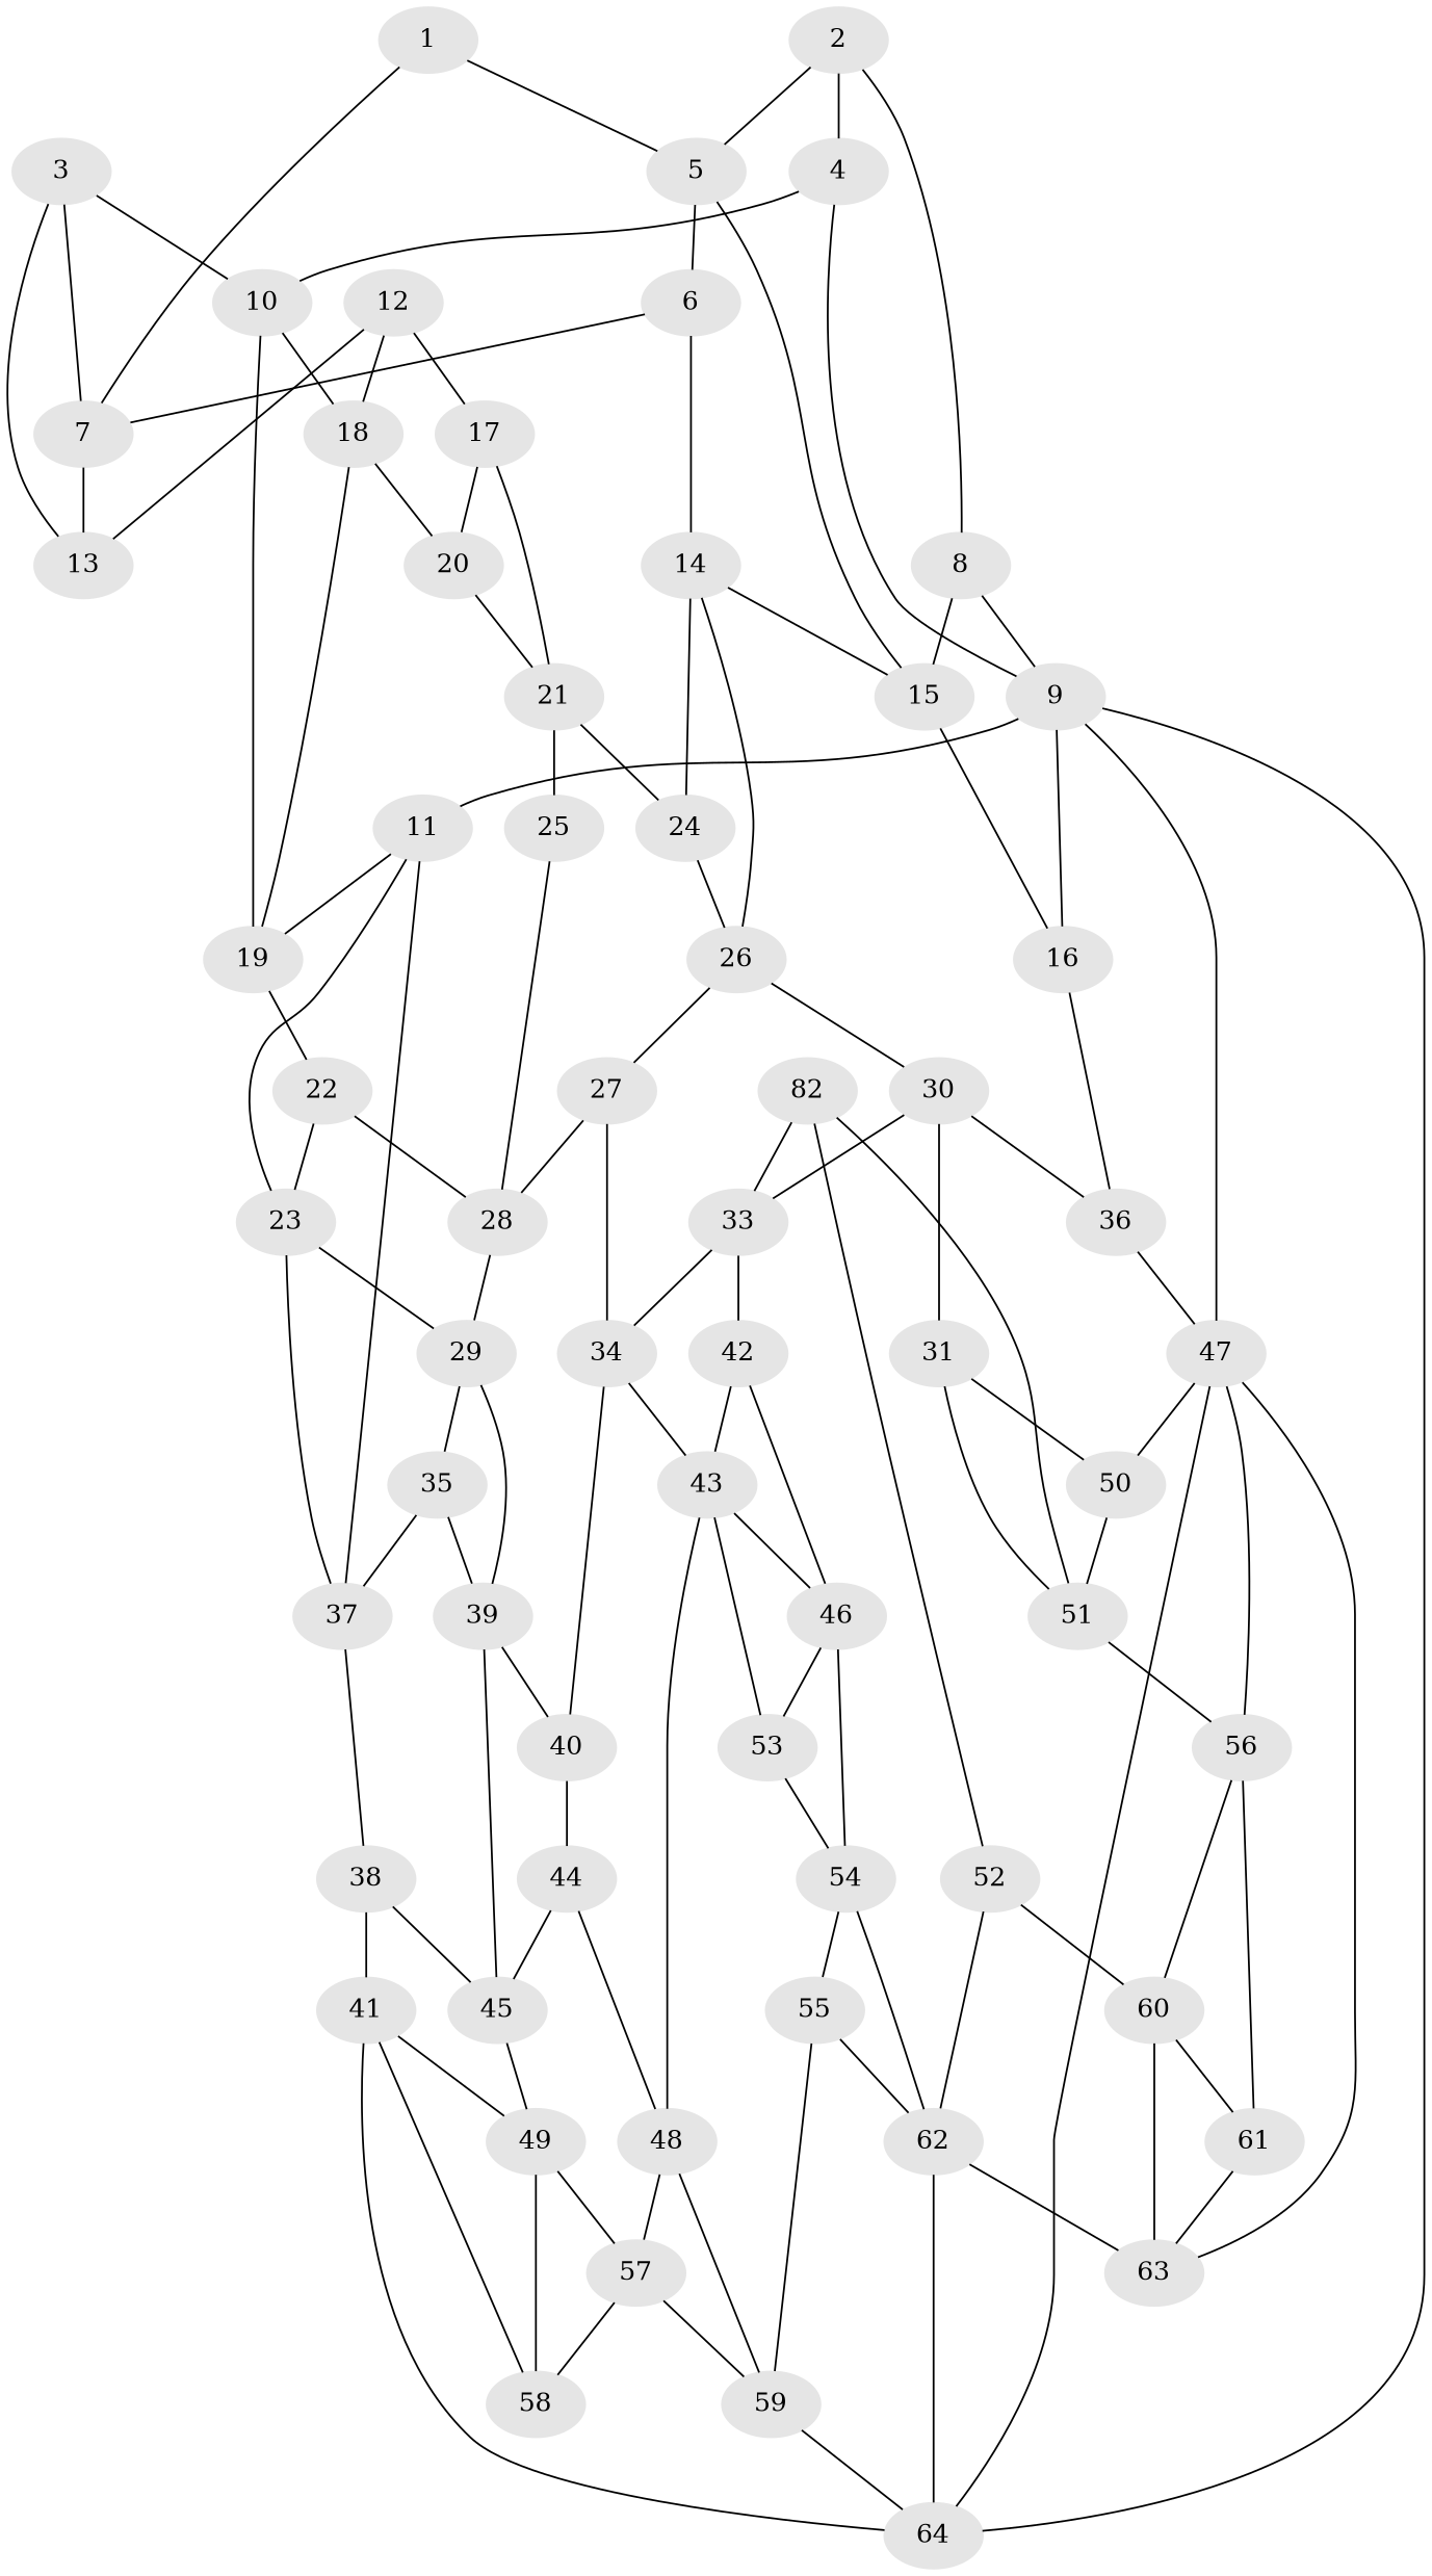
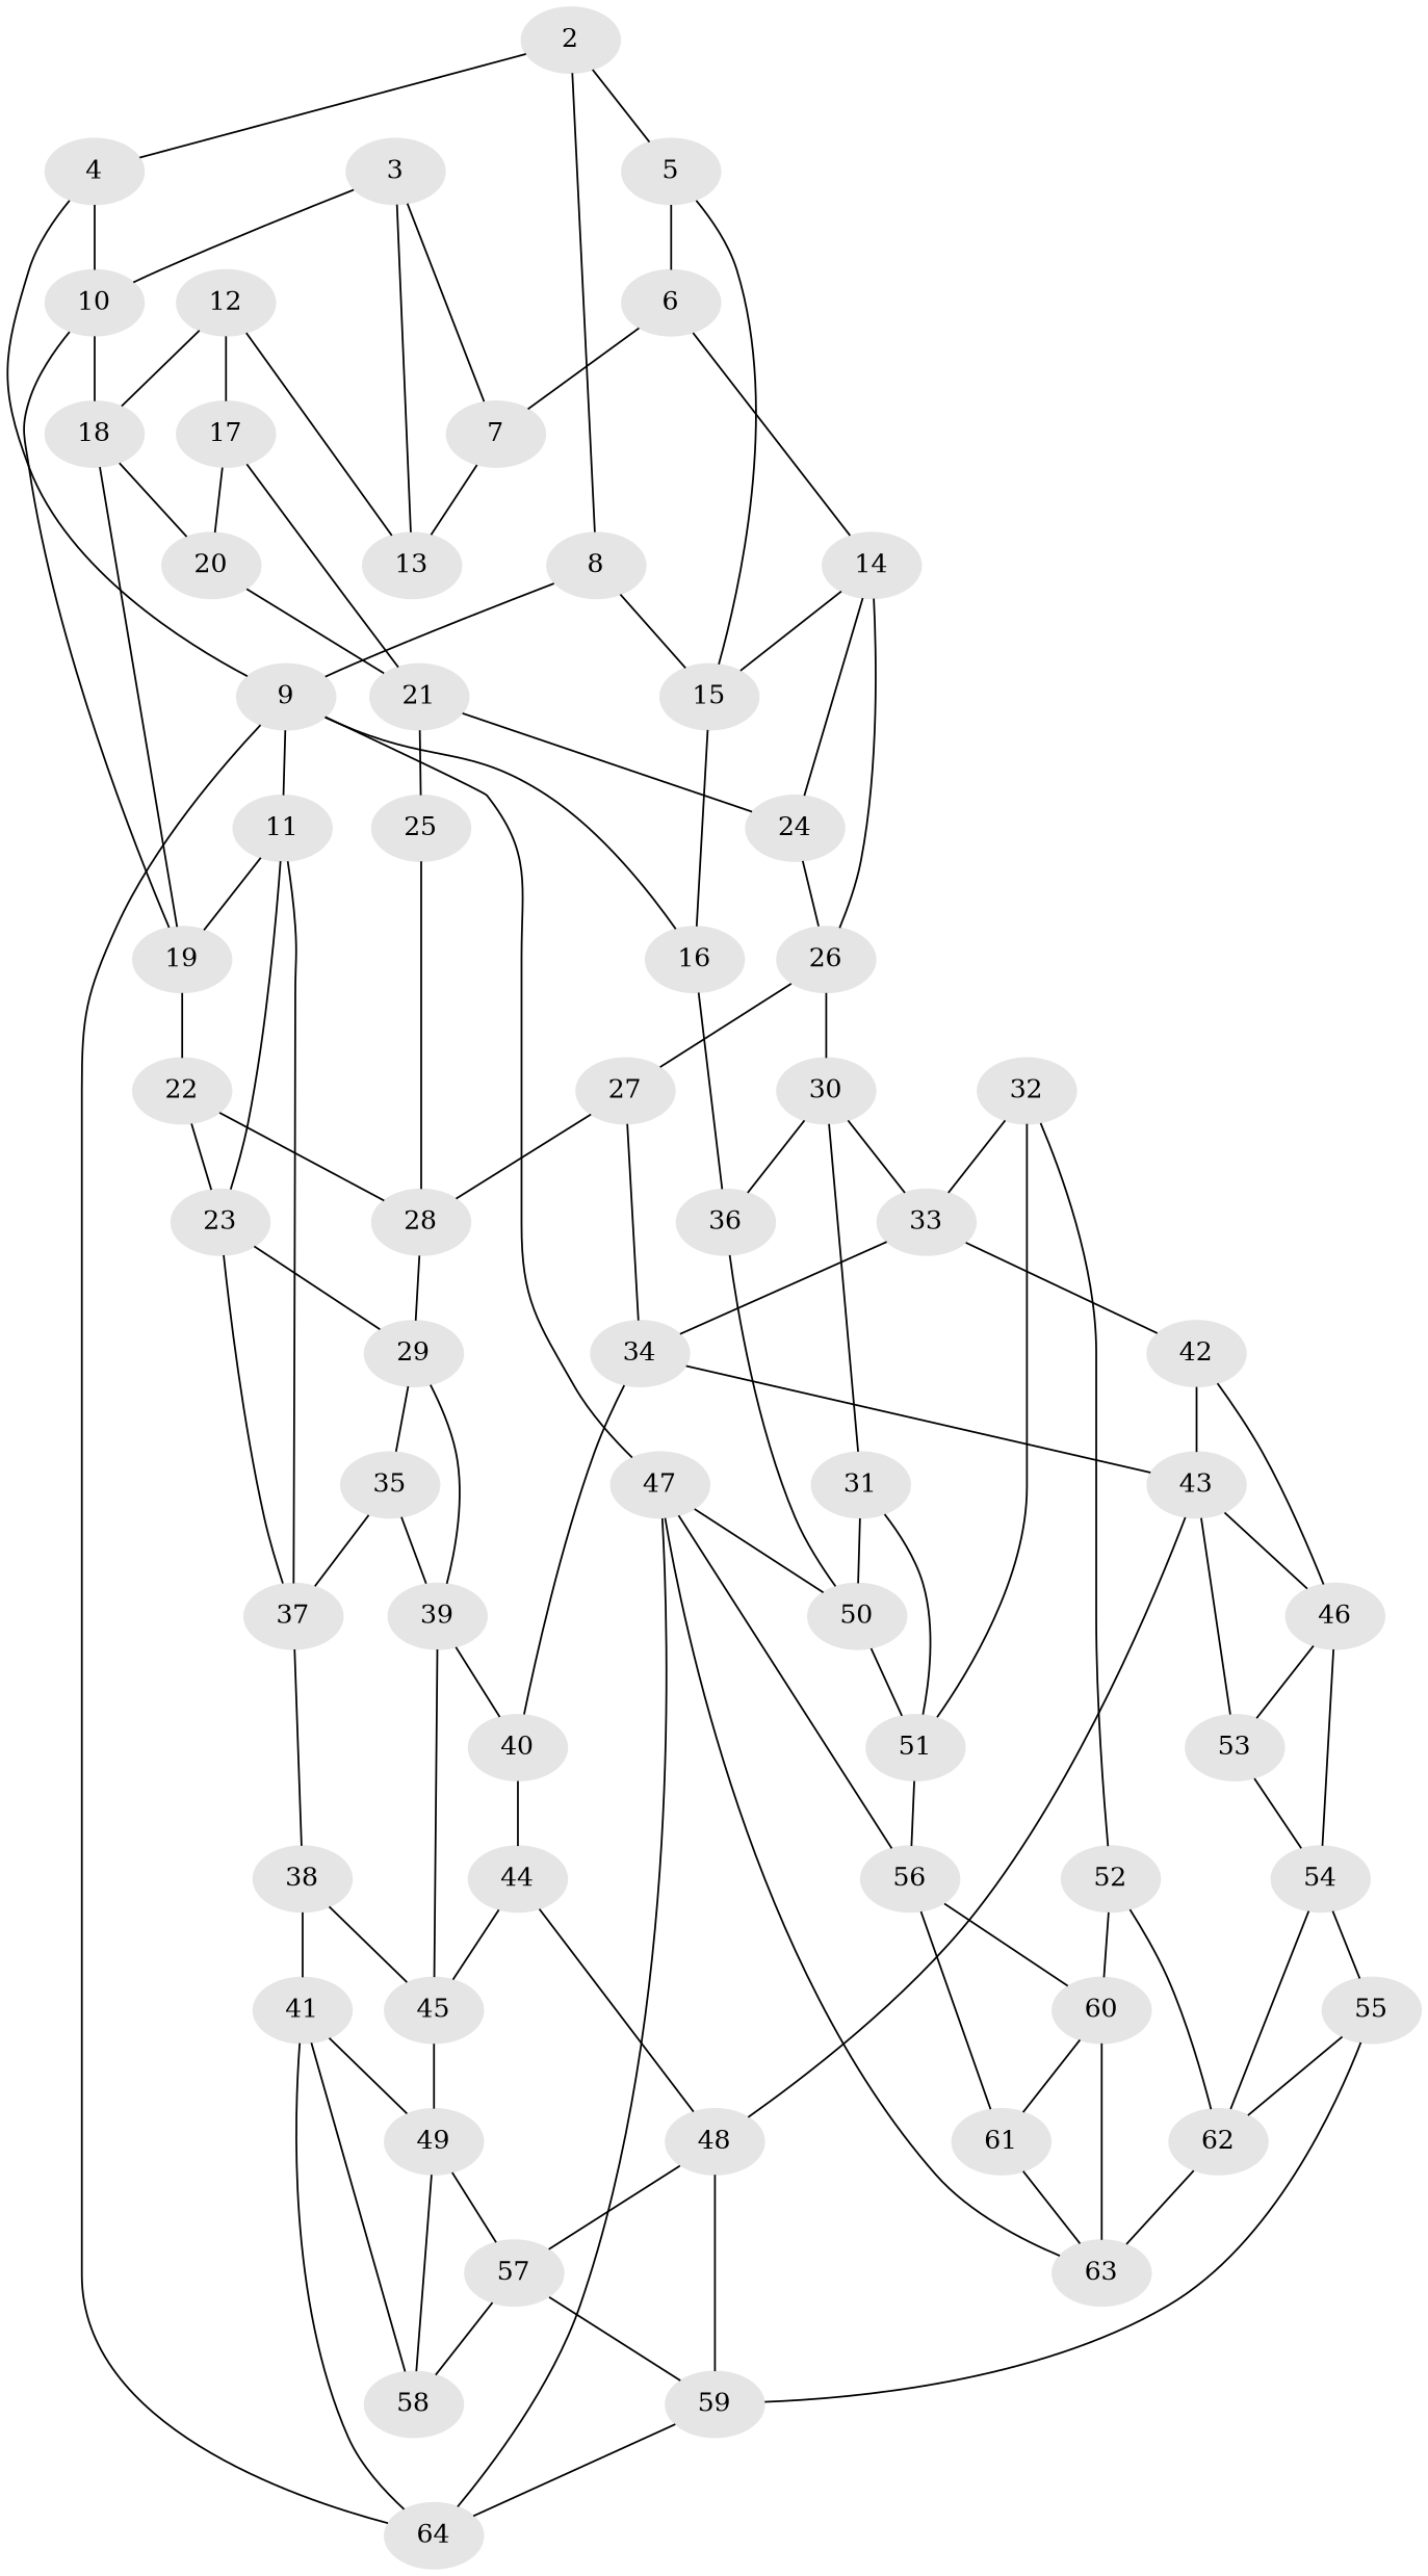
  graph {
    node [color=gray90 style=filled]
    edge [weight=1.0]
-   1
    5
    7
    6
    15
    13
    2
    4
    8
    10
    9
    3
    18
    19
    11
    16
    47
    64
    14
    24
    26
    23
    37
    36
    50
    56
    63
    20
    22
    29
    38
    12
    17
    21
    27
    30
    25
    28
    35
    39
    34
    31
    33
    40
    43
    45
    51
    42
-   32 [label=82]
+   32
    52
    60
    62
    46
    44
    48
    53
    41
    49
    58
    57
    54
    59
    55
    61
-   1 -- 5
-   1 -- 7
    5 -- 6
    5 -- 15
    7 -- 13
    6 -- 7
    6 -- 14
    15 -- 16
    2 -- 5
    2 -- 4
    2 -- 8
    4 -- 10
    4 -- 9
    8 -- 15
    8 -- 9
    10 -- 18
    10 -- 19
    9 -- 11
    9 -- 16
    9 -- 47
    9 -- 64
    3 -- 7
    3 -- 13
    3 -- 10
    18 -- 19
    18 -- 20
    19 -- 22
    11 -- 19
    11 -- 23
    11 -- 37
    16 -- 36 [weight=2.0]
    47 -- 64
    47 -- 50
    47 -- 56
    47 -- 63
    14 -- 15
    14 -- 24
    14 -- 26
    24 -- 26
    26 -- 27
    26 -- 30
    23 -- 37
    23 -- 29
    37 -- 38
-   36 -- 47
+   36 -- 50
    50 -- 51
    56 -- 60
    56 -- 61
    20 -- 21
    22 -- 23
    22 -- 28
    29 -- 35
    29 -- 39
    38 -- 45
    38 -- 41
    12 -- 13
    12 -- 18
    12 -- 17
    17 -- 20
    17 -- 21
    21 -- 24
    21 -- 25
    27 -- 28
    27 -- 34
    30 -- 36
    30 -- 31
    30 -- 33
    25 -- 28
    28 -- 29
    35 -- 37
    35 -- 39 [weight=2.0]
    39 -- 40 [weight=2.0]
    39 -- 45
    34 -- 40
    34 -- 43
    31 -- 50
    31 -- 51
    33 -- 34
    33 -- 42 [weight=2.0]
    40 -- 44
    43 -- 46
    43 -- 48
    43 -- 53
    45 -- 49
    51 -- 56
    42 -- 43
    42 -- 46
    32 -- 33
    32 -- 51
    32 -- 52
    52 -- 60 [weight=2.0]
    52 -- 62
    60 -- 63 [weight=2.0]
    60 -- 61
-   62 -- 64
    62 -- 63
    46 -- 53
    46 -- 54
    44 -- 45
    44 -- 48
    48 -- 57
    48 -- 59
    53 -- 54
    41 -- 64
    41 -- 49
    41 -- 58
    49 -- 58 [weight=2.0]
    49 -- 57
    57 -- 58
    57 -- 59
    54 -- 62
    54 -- 55
    59 -- 64
    55 -- 62
    55 -- 59
    61 -- 63
  }
